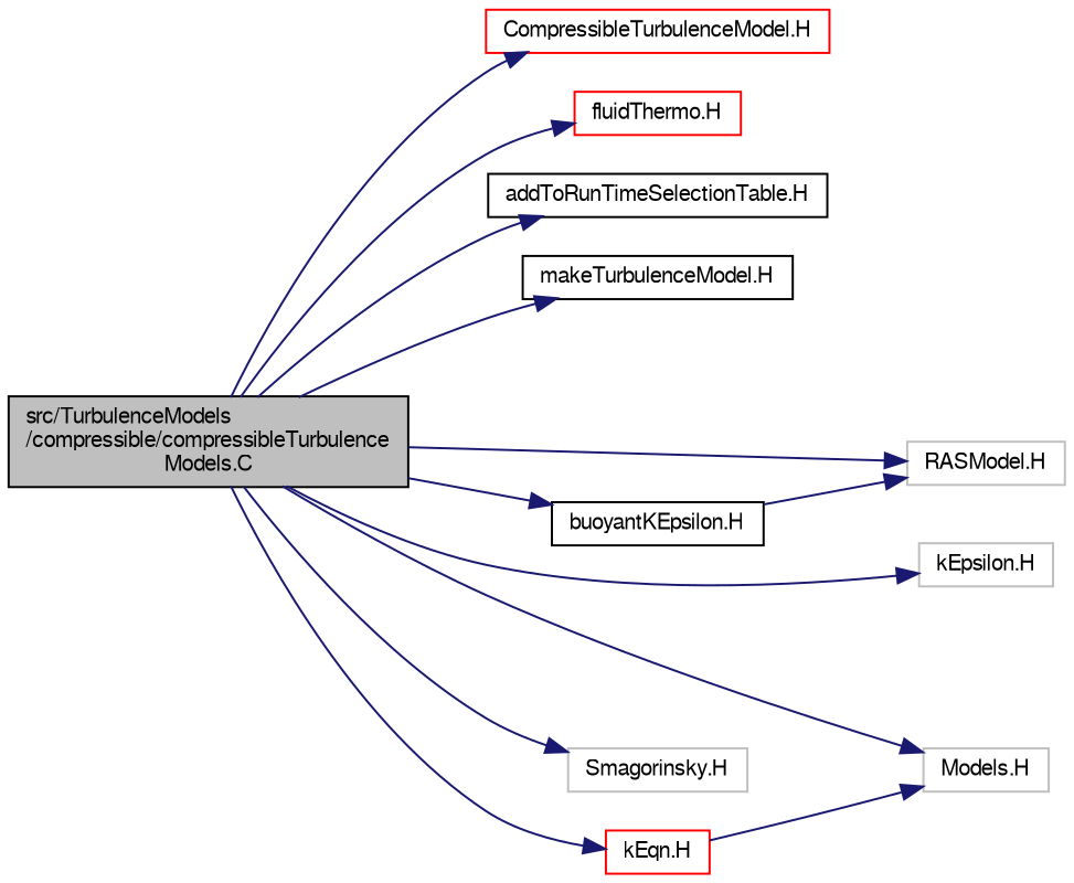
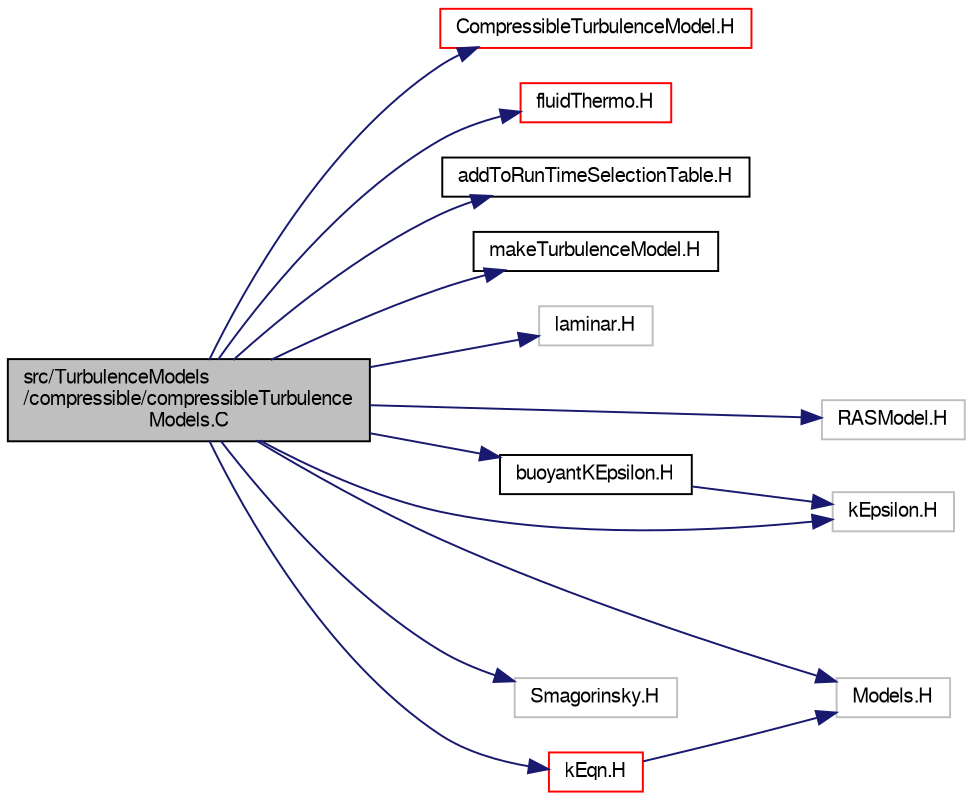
  digraph {
    rankdir=LR
    node [color=grey75 fontname=FreeSans fontsize=10 shape=record]
    edge [color=midnightblue fontname=FreeSans fontsize=10 labelfontname=FreeSans labelfontsize=10 style=solid]
    n1 [color=black fillcolor=grey75 fontcolor=black height=0.2 label="src/TurbulenceModels\l/compressible/compressibleTurbulence\lModels.C" style=filled width=0.4]
    n2 [color=red height=0.2 label="CompressibleTurbulenceModel.H" width=0.4]
    n3 [color=red height=0.2 label="fluidThermo.H" width=0.4]
    n4 [color=black height=0.2 label="addToRunTimeSelectionTable.H" width=0.4]
    n5 [color=black height=0.2 label="makeTurbulenceModel.H" width=0.4]
+   n6 [height=0.2 label="laminar.H" width=0.4]
    n7 [height=0.2 label="RASModel.H" width=0.4]
    n8 [height=0.2 label="Models.H" width=0.4]
    n9 [height=0.2 label="kEpsilon.H" width=0.4]
    n10 [color=black height=0.2 label="buoyantKEpsilon.H" width=0.4]
    n11 [height=0.2 label="Smagorinsky.H" width=0.4]
    n12 [color=red height=0.2 label="kEqn.H" width=0.4]
    n1 -> n2
    n1 -> n3
    n1 -> n4
    n1 -> n5
+   n1 -> n6
    n1 -> n7
    n1 -> n8
    n1 -> n9
    n1 -> n10
    n1 -> n11
    n1 -> n12
-   n10 -> n7
+   n10 -> n9
    n12 -> n8
  }
